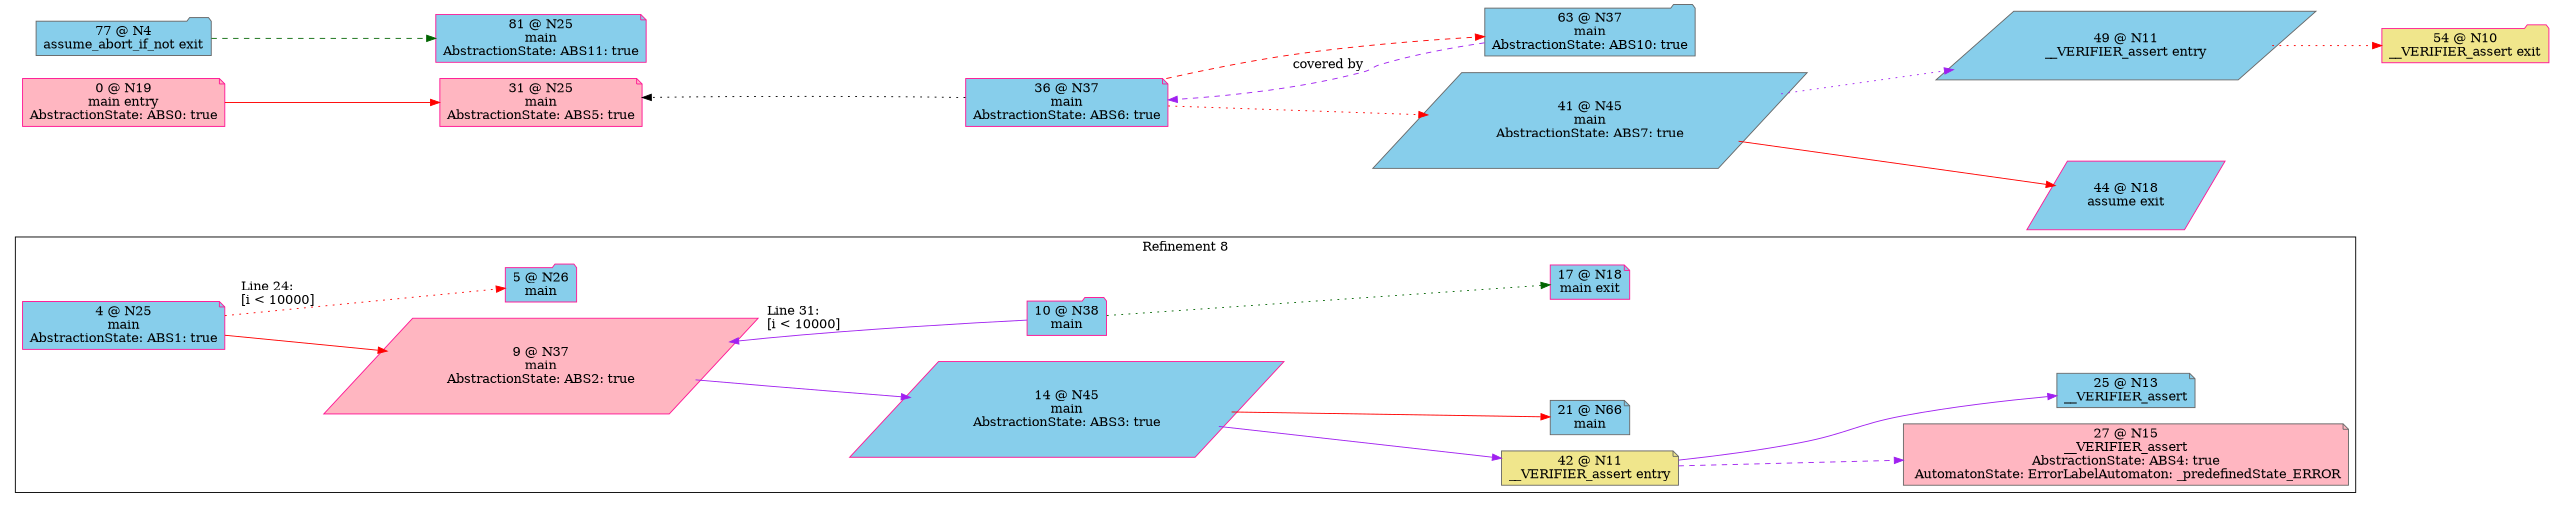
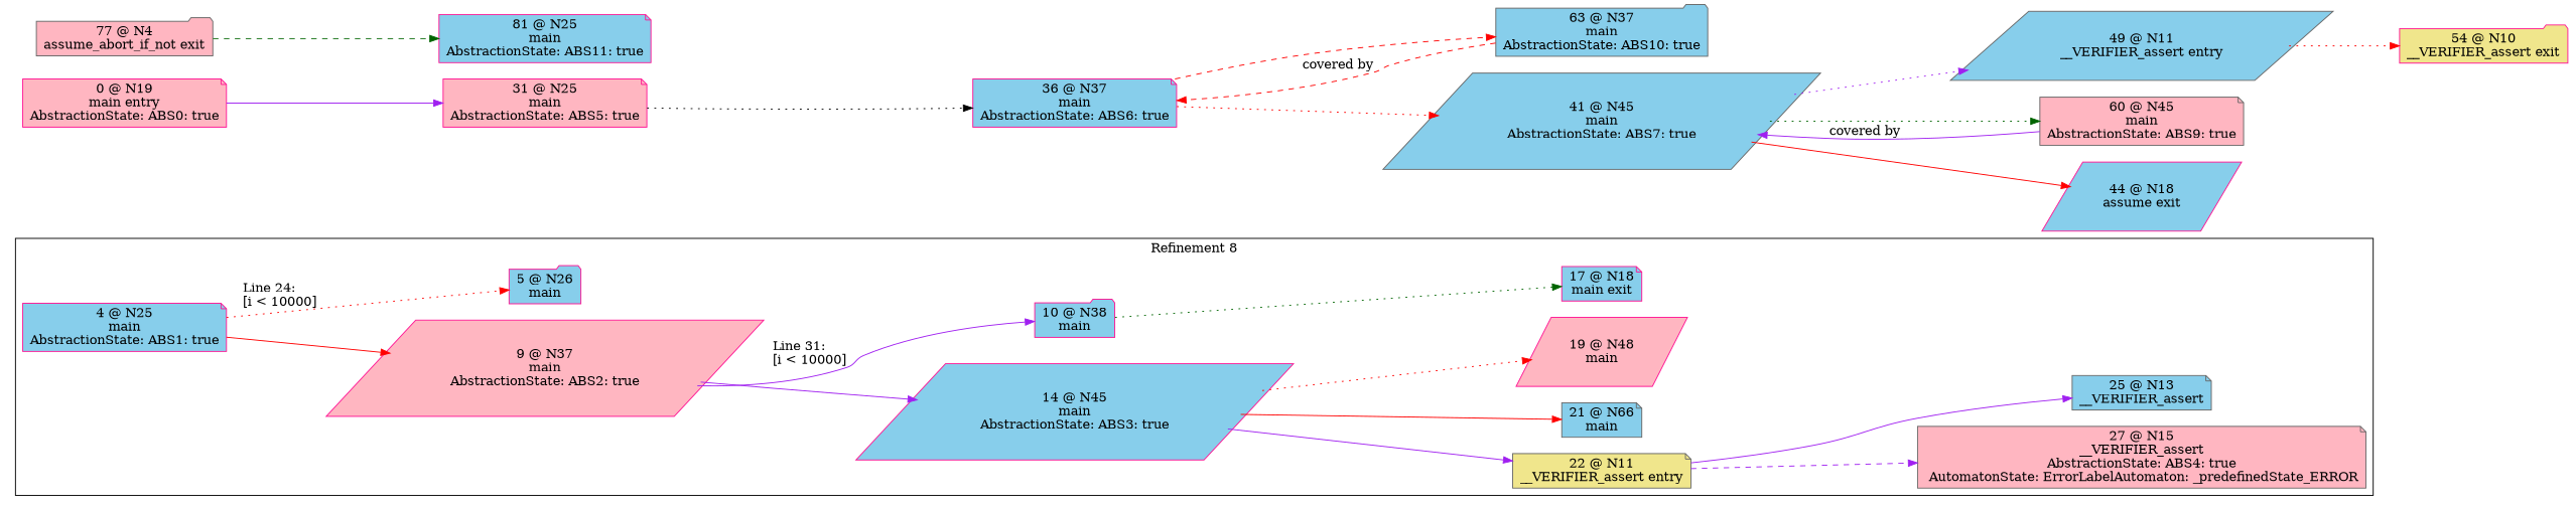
  digraph {
    rankdir=LR
    node [color=deeppink fillcolor=skyblue shape=note style=filled]
    edge [color=red style=solid]
    n1 [label="4 @ N25\nmain\nAbstractionState: ABS1: true\n"]
    n2 [fillcolor=lightpink label="9 @ N37\nmain\nAbstractionState: ABS2: true\n" shape=parallelogram]
    n3 [label="5 @ N26\nmain\n" shape=folder]
    n4 [label="14 @ N45\nmain\nAbstractionState: ABS3: true\n" shape=parallelogram]
    n5 [label="10 @ N38\nmain\n" shape=folder]
-   n6 [color=gray40 fillcolor=khaki label="42 @ N11\n__VERIFIER_assert entry\n"]
+   n6 [color=gray40 fillcolor=khaki label="22 @ N11\n__VERIFIER_assert entry\n"]
    n7 [color=gray40 label="21 @ N66\nmain\n"]
+   n8 [fillcolor=lightpink label="19 @ N48\nmain\n" shape=parallelogram]
    n9 [label="17 @ N18\nmain exit\n"]
    n10 [color=gray40 fillcolor=lightpink label="27 @ N15\n__VERIFIER_assert\nAbstractionState: ABS4: true\n AutomatonState: ErrorLabelAutomaton: _predefinedState_ERROR\n"]
    n11 [color=gray40 label="25 @ N13\n__VERIFIER_assert\n"]
    n12 [fillcolor=lightpink label="0 @ N19\nmain entry\nAbstractionState: ABS0: true\n"]
    n13 [fillcolor=lightpink label="31 @ N25\nmain\nAbstractionState: ABS5: true\n"]
    n14 [label="36 @ N37\nmain\nAbstractionState: ABS6: true\n"]
    n15 [color=gray40 label="63 @ N37\nmain\nAbstractionState: ABS10: true\n" shape=folder]
    n16 [color=gray40 label="41 @ N45\nmain\nAbstractionState: ABS7: true\n" shape=parallelogram]
-   n17 [color=gray40 label="77 @ N4\nassume_abort_if_not exit\n" shape=folder]
+   n17 [color=gray40 fillcolor=lightpink label="77 @ N4\nassume_abort_if_not exit\n" shape=folder]
    n18 [label="81 @ N25\nmain\nAbstractionState: ABS11: true\n"]
    n19 [color=gray40 label="49 @ N11\n__VERIFIER_assert entry\n" shape=parallelogram]
+   n20 [color=gray40 fillcolor=lightpink label="60 @ N45\nmain\nAbstractionState: ABS9: true\n"]
    n21 [label="44 @ N18\nassume exit\n" shape=parallelogram]
    n22 [fillcolor=khaki label="54 @ N10\n__VERIFIER_assert exit\n" shape=folder]
    subgraph cluster_1 {
      label="Refinement 8"
      n1
      n2
      n3
      n4
      n5
      n6
      n7
+     n8
      n9
      n10
      n11
    }
    n1 -> n2
    n1 -> n3 [label="Line 24: \l[i < 10000]\l" style=dotted]
    n2 -> n4 [color=purple]
-   n5 -> n2 [color=purple label="Line 31: \l[i < 10000]\l"]
+   n2 -> n5 [color=purple label="Line 31: \l[i < 10000]\l"]
    n4 -> n6 [color=purple]
    n4 -> n7
+   n4 -> n8 [style=dotted]
    n5 -> n9 [color=darkgreen style=dotted]
    n6 -> n10 [color=purple style=dashed]
    n6 -> n11 [color=purple]
-   n12 -> n13
-   n14 -> n13 [color=black style=dotted]
+   n12 -> n13 [color=purple]
+   n13 -> n14 [color=black style=dotted]
    n14 -> n15 [style=dashed]
    n14 -> n16 [style=dotted]
-   n15 -> n14 [color=purple label="covered by" style=dashed weight=0]
+   n15 -> n14 [label="covered by" style=dashed weight=0]
    n16 -> n19 [color=purple style=dotted]
+   n16 -> n20 [color=darkgreen style=dotted]
    n16 -> n21
    n17 -> n18 [color=darkgreen style=dashed]
    n19 -> n22 [style=dotted]
+   n20 -> n16 [color=purple label="covered by" weight=0]
  }
